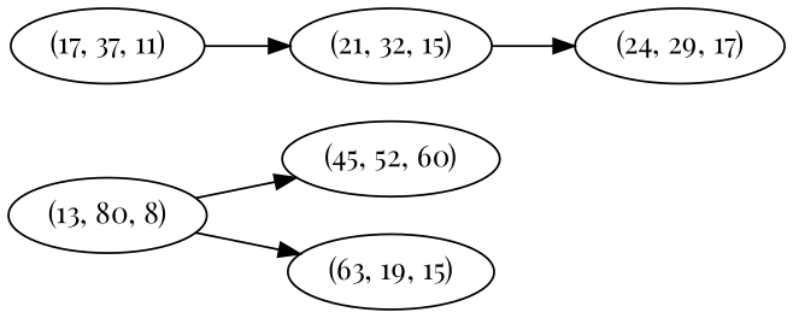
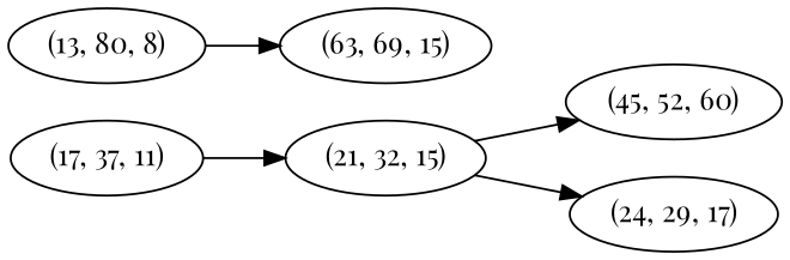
  digraph {
    fontname="Playfair Display"
    rankdir=LR
    node [fontname="Playfair Display"]
    edge [fontname="Playfair Display"]
    n1 [label="(45, 52, 60)"]
    "(13, 80, 8)"
-   "(63, 69, 15)" [label="(63, 19, 15)"]
+   "(63, 69, 15)"
    "(17, 37, 11)"
    "(21, 32, 15)"
    "(24, 29, 17)"
-   "(13, 80, 8)" -> n1
+   "(21, 32, 15)" -> n1
    "(13, 80, 8)" -> "(63, 69, 15)"
    "(17, 37, 11)" -> "(21, 32, 15)"
    "(21, 32, 15)" -> "(24, 29, 17)"
  }
